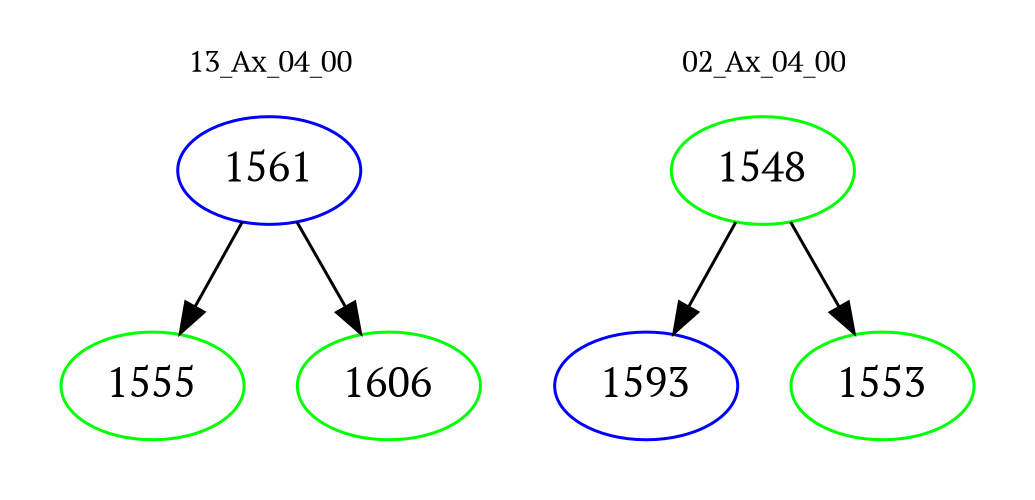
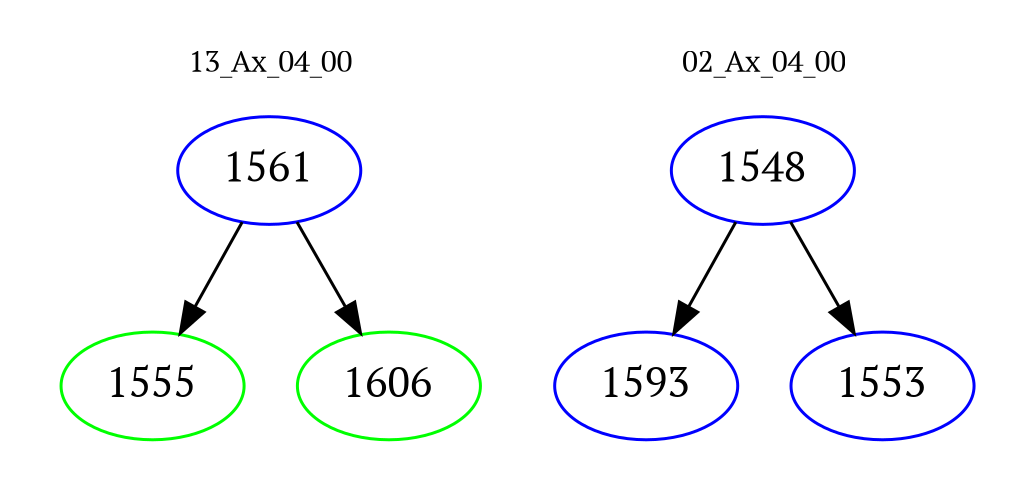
  digraph {
    fontname="PT Serif"
    node [color=blue fontname="PT Serif"]
    edge [color=black fontname="PT Serif"]
    n1 [label=1561]
    n2 [color=green label=1555]
    n3 [color=green label=1606]
-   n4 [color=green label=1548]
+   n4 [label=1548]
    n5 [label=1593]
-   n6 [color=green label=1553]
+   n6 [label=1553]
    subgraph cluster_1 {
      color=white
      fontsize=10
      label="13_Ax_04_00"
      n1
      n2
      n3
    }
    subgraph cluster_2 {
      color=white
      fontsize=10
      label="02_Ax_04_00"
      n4
      n5
      n6
    }
    n1 -> n2
    n1 -> n3
    n4 -> n5
    n4 -> n6
  }
